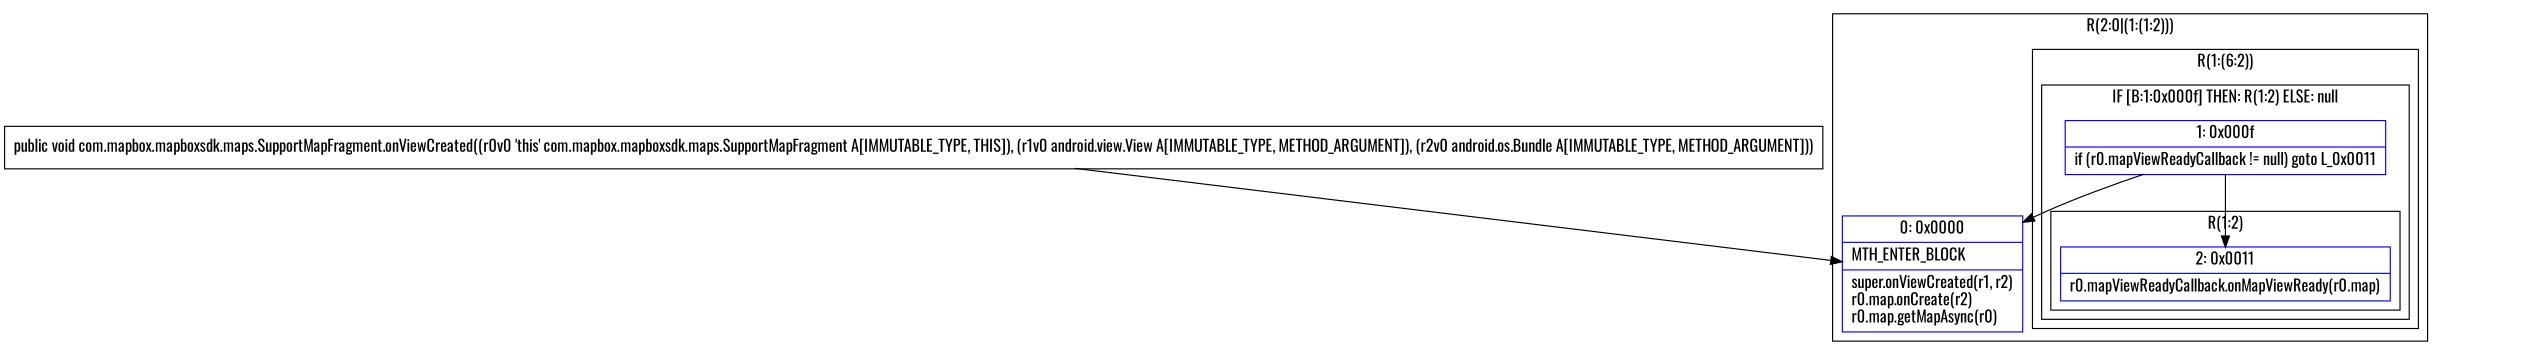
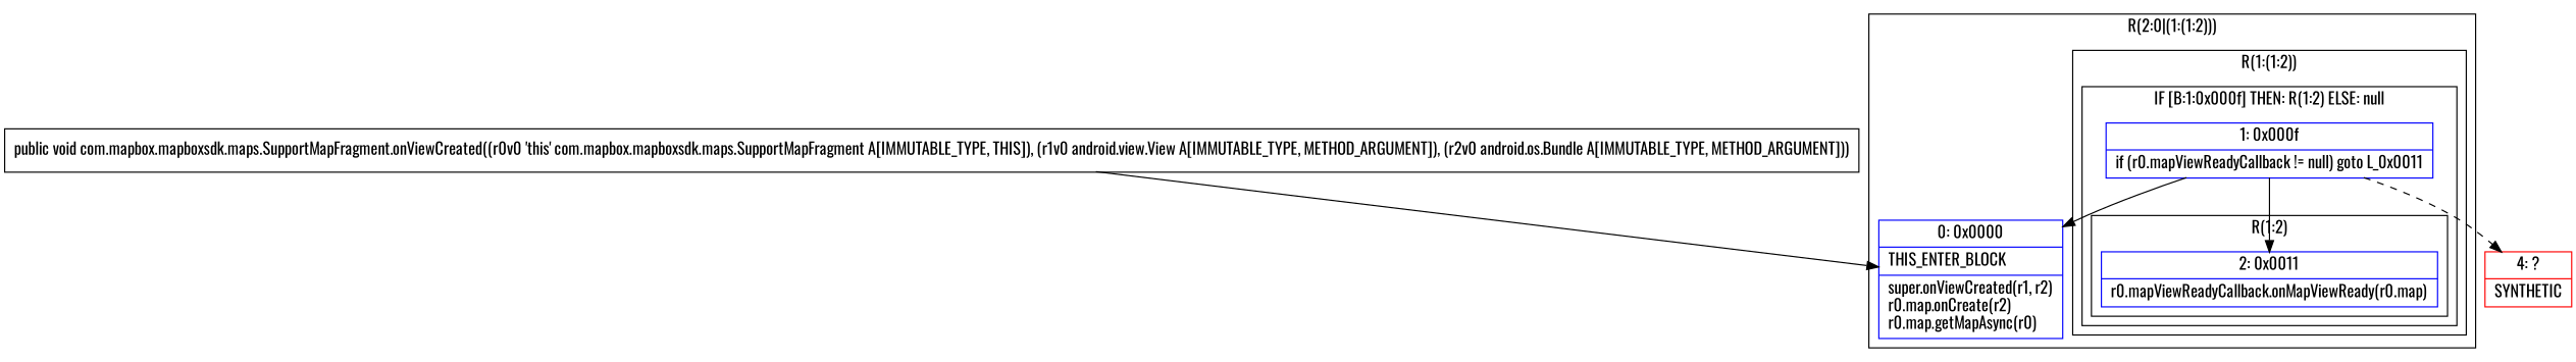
  digraph {
    fontname=Oswald
    node [color=blue fontname=Oswald shape=record]
    edge [fontname=Oswald]
    n1 [label="{2\:\ 0x0011|r0.mapViewReadyCallback.onMapViewReady(r0.map)\l}"]
    n2 [label="{1\:\ 0x000f|if (r0.mapViewReadyCallback != null) goto L_0x0011\l}"]
-   n3 [label="{0\:\ 0x0000|MTH_ENTER_BLOCK\l|super.onViewCreated(r1, r2)\lr0.map.onCreate(r2)\lr0.map.getMapAsync(r0)\l}"]
+   n3 [label="{0\:\ 0x0000|THIS_ENTER_BLOCK\l|super.onViewCreated(r1, r2)\lr0.map.onCreate(r2)\lr0.map.getMapAsync(r0)\l}"]
+   n4 [color=red label="{4\:\ ?|SYNTHETIC\l}"]
    n5 [label="{public void com.mapbox.mapboxsdk.maps.SupportMapFragment.onViewCreated((r0v0 'this' com.mapbox.mapboxsdk.maps.SupportMapFragment A[IMMUTABLE_TYPE, THIS]), (r1v0 android.view.View A[IMMUTABLE_TYPE, METHOD_ARGUMENT]), (r2v0 android.os.Bundle A[IMMUTABLE_TYPE, METHOD_ARGUMENT])) }" color=""]
    subgraph cluster_1 {
      label="R(2:0|(1:(1:2)))"
      n3
      subgraph cluster_2 {
-       label="R(1:(6:2))"
+       label="R(1:(1:2))"
        subgraph cluster_3 {
          label="IF [B:1:0x000f] THEN: R(1:2) ELSE: null"
          n2
          subgraph cluster_4 {
            label="R(1:2)"
            n1
          }
        }
      }
    }
    n2 -> n1
    n2 -> n3
+   n2 -> n4 [style=dashed]
    n5 -> n3
  }
